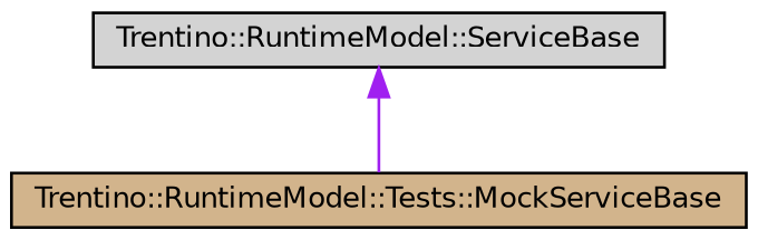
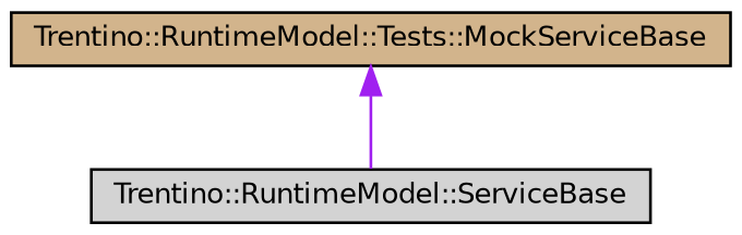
  digraph {
    node [color=black fontname=Helvetica fontsize=10 shape=record style=filled]
    n1 [fillcolor=tan fontcolor=black height=0.2 label="Trentino::RuntimeModel::Tests::MockServiceBase" width=0.4]
    n2 [fillcolor=lightgrey height=0.2 label="Trentino::RuntimeModel::ServiceBase" width=0.4]
-   n2 -> n1 [color=purple dir=back fontname=Helvetica fontsize=10 labelfontname=Helvetica labelfontsize=10 style=solid]
+   n1 -> n2 [color=purple dir=back fontname=Helvetica fontsize=10 labelfontname=Helvetica labelfontsize=10 style=solid]
  }
